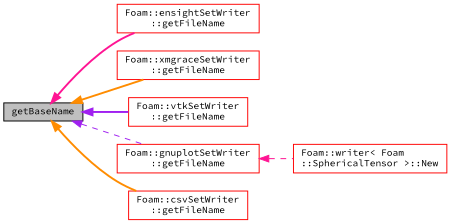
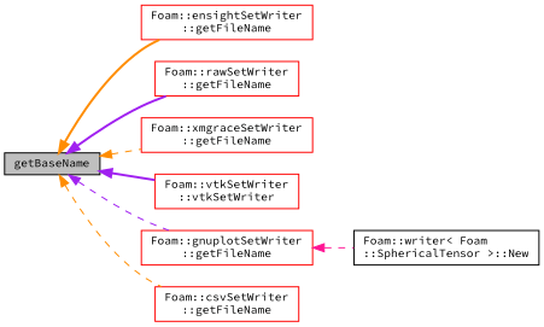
  digraph {
    fontname="Source Code Pro"
    rankdir=LR
    node [color=red fontname="Source Code Pro" fontsize=10 shape=record]
    edge [color=purple dir=back fontname="Source Code Pro" fontsize=10 labelfontname=FreeSans labelfontsize=10 style=dashed]
    n1 [color=black fillcolor=grey75 fontcolor=black height=0.2 label=getBaseName style=filled width=0.4]
    n2 [height=0.2 label="Foam::ensightSetWriter\l::getFileName" width=0.4]
+   n3 [height=0.2 label="Foam::rawSetWriter\l::getFileName" width=0.4]
    n4 [height=0.2 label="Foam::xmgraceSetWriter\l::getFileName" width=0.4]
-   n5 [height=0.2 label="Foam::vtkSetWriter\l::getFileName" width=0.4]
+   n5 [height=0.2 label="Foam::vtkSetWriter\l::vtkSetWriter" width=0.4]
    n6 [height=0.2 label="Foam::gnuplotSetWriter\l::getFileName" width=0.4]
    n7 [height=0.2 label="Foam::csvSetWriter\l::getFileName" width=0.4]
-   n8 [height=0.2 label="Foam::writer\< Foam\l::SphericalTensor \>::New" width=0.4]
-   n1 -> n2 [color=deeppink style=bold]
-   n1 -> n4 [color=darkorange style=bold]
+   n8 [color=black height=0.2 label="Foam::writer\< Foam\l::SphericalTensor \>::New" width=0.4]
+   n1 -> n2 [color=darkorange style=bold]
+   n1 -> n3 [style=bold]
+   n1 -> n4 [color=darkorange]
    n1 -> n5 [style=bold]
    n1 -> n6
-   n1 -> n7 [color=darkorange style=bold]
+   n1 -> n7 [color=darkorange]
    n6 -> n8 [color=deeppink]
  }
